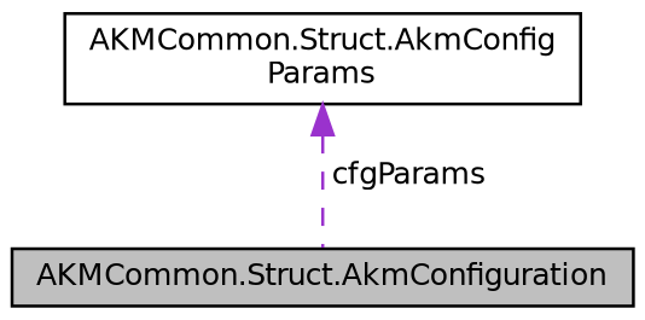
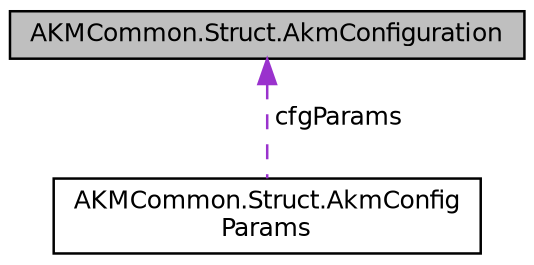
  digraph {
    node [color=black fontname=Helvetica fontsize=10 shape=record style=filled]
    n1 [fillcolor=grey75 fontcolor=black height=0.2 label="AKMCommon.Struct.AkmConfiguration" width=0.4]
    n2 [fillcolor=white height=0.2 label="AKMCommon.Struct.AkmConfig\lParams" width=0.4]
-   n2 -> n1 [color=darkorchid3 dir=back fontname=Helvetica fontsize=10 label=" cfgParams" labelfontname=Helvetica labelfontsize=10 style=dashed]
+   n1 -> n2 [color=darkorchid3 dir=back fontname=Helvetica fontsize=10 label=" cfgParams" labelfontname=Helvetica labelfontsize=10 style=dashed]
  }
